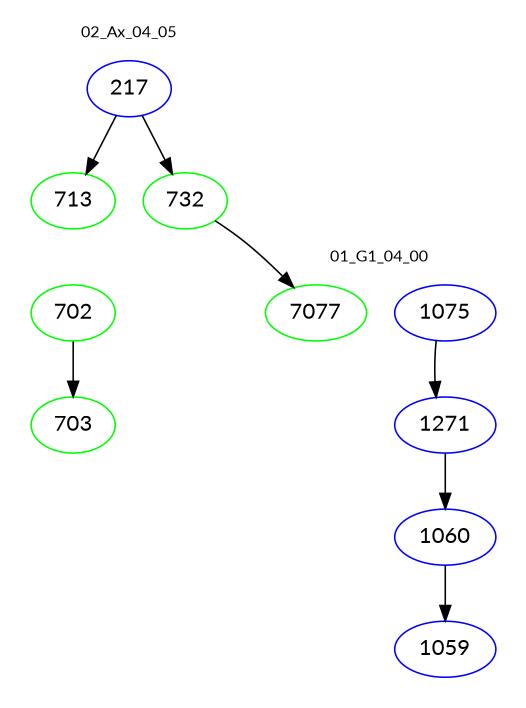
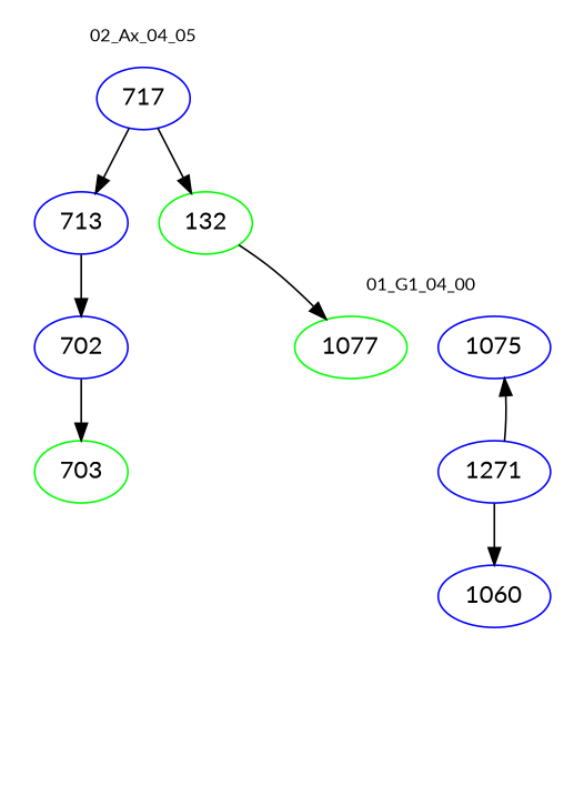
  digraph {
    fontname=Lato
    node [color=blue fontname=Lato]
    edge [color=black fontname=Lato]
-   n1 [label=217]
-   n2 [color=green label=713]
-   n3 [color=green label=732]
-   n4 [color=green label=702]
+   n1 [label=717]
+   n2 [label=713]
+   n3 [color=green label=132]
+   n4 [label=702]
    n5 [color=green label=703]
    n6 [label=1075]
    n7 [label=1271]
-   n8 [color=green label=7077]
+   n8 [color=green label=1077]
    n9 [label=1060]
-   n10 [label=1059]
    subgraph cluster_1 {
      color=white
      fontsize=10
      label="02_Ax_04_05"
      n1
      n2
      n3
      n4
      n5
    }
    subgraph cluster_2 {
      color=white
      fontsize=10
      label="01_G1_04_00"
      n6
      n7
      n8
      n9
-     n10
    }
    n1 -> n2
    n1 -> n3
+   n2 -> n4
    n3 -> n8
    n4 -> n5
-   n6 -> n7
+   n7 -> n6
    n7 -> n9
-   n9 -> n10
  }
